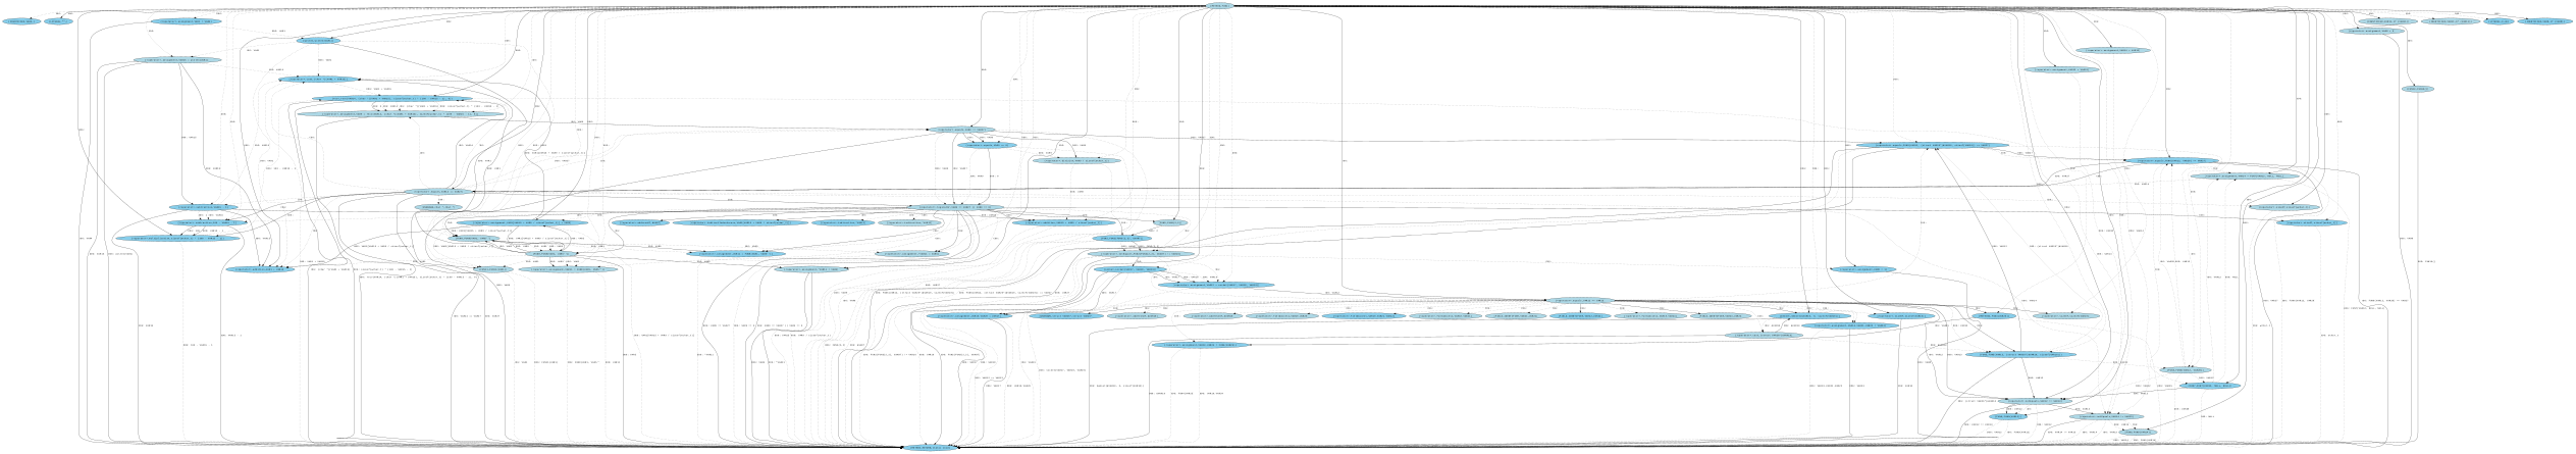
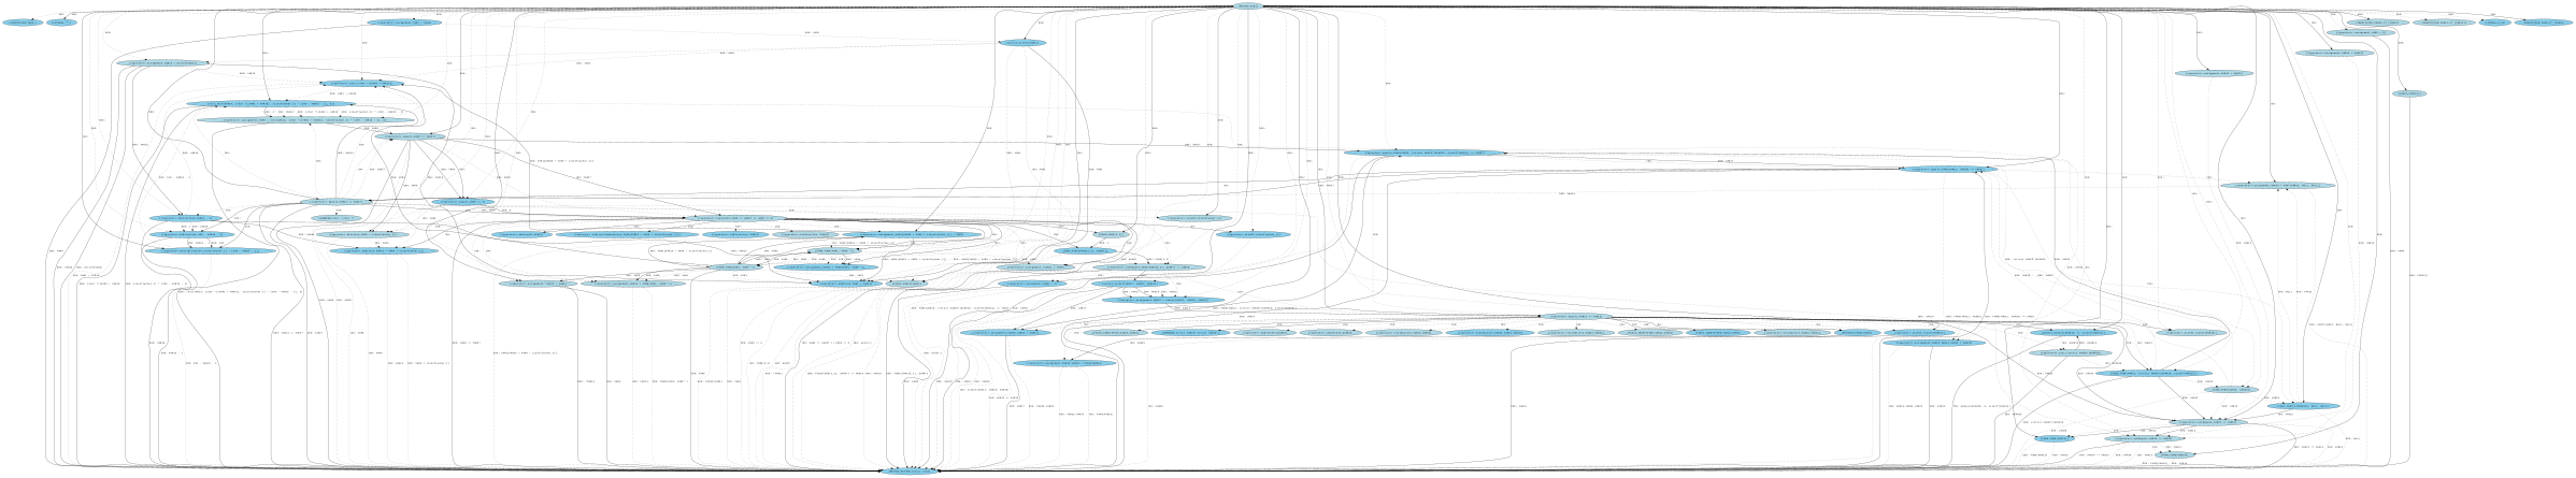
  digraph {
    fontname="Liberation Mono"
    node [fillcolor=lightblue fontname="Liberation Mono" style=filled]
    edge [fontname="Liberation Mono" style=dotted]
    n1 [label="(METHOD,FUN1)"]
    n2 [fillcolor=skyblue label="(IDENTIFIER,VAR3,)"]
    n3 [fillcolor=skyblue label="(LITERAL,\"\",)"]
    n4 [fillcolor=skyblue label="(<operator>.assignment,VAR1 = VAR4)"]
    n5 [label="(<operator>.assignment,VAR8 = 0)"]
    n6 [label="(<operator>.assignment,VAR12 = VAR13)"]
    n7 [label="(<operator>.assignment,VAR14 = VAR13)"]
    n8 [label="(<operator>.assignment,VAR15 = wcslen(VAR1))"]
    n9 [fillcolor=skyblue label="(wcslen,wcslen(VAR1))"]
    n10 [label="(<operator>.notEquals,FUN2(FUN3(2,2), &VAR7) != VAR16)"]
    n11 [label="(FUN3,FUN3(2,2))"]
    n12 [fillcolor=skyblue label="(<operator>.assignment,VAR8 = 1)"]
    n13 [fillcolor=skyblue label="(<operator>.assignment,VAR12 = socket(VAR17, VAR18, VAR19))"]
    n14 [fillcolor=skyblue label="(socket,socket(VAR17, VAR18, VAR19))"]
    n15 [label="(<operator>.equals,VAR12 == VAR13)"]
    n16 [fillcolor=skyblue label="(memset,memset(&VAR10, 0, sizeof(VAR10)))"]
    n17 [label="(<operator>.sizeOf,sizeof(VAR10))"]
    n18 [fillcolor=skyblue label="(<operator>.assignment,VAR10.VAR20 = VAR17)"]
    n19 [fillcolor=skyblue label="(<operator>.assignment,VAR10.VAR21.VAR22 = VAR23)"]
    n20 [fillcolor=skyblue label="(METHOD4,FUN4(VAR25))"]
    n21 [fillcolor=skyblue label="(<operator>.equals,FUN5(VAR12, (struct VAR26*)&VAR10, sizeof(VAR10)) == VAR27)"]
    n22 [fillcolor=skyblue label="(FUN5,FUN5(VAR12, (struct VAR26*)&VAR10, sizeof(VAR10)))"]
    n23 [fillcolor=skyblue label="(<operator>.sizeOf,sizeof(VAR10))"]
    n24 [fillcolor=skyblue label="(<operator>.equals,FUN6(VAR12, VAR28) == VAR27)"]
    n25 [label="(FUN6,FUN6(VAR12, VAR28))"]
    n26 [label="(<operator>.assignment,VAR14 = FUN7(VAR12, NULL, NULL))"]
-   n27 [fillcolor=skyblue label="(FUN7,FUN7(VAR12, NULL, NULL))"]
+   n27 [fillcolor=skyblue label="(FUN7,FUN7(LITERAL12, NULL, NULL))"]
    n28 [label="(<operator>.equals,VAR14 == VAR27)"]
    n29 [label="(<operator>.assignment,VAR9 = recv(VAR14, (char *)(VAR1 + VAR15), sizeof(wchar_t) * (100 - VAR15 - 1), 0))"]
    n30 [fillcolor=skyblue label="(recv,recv(VAR14, (char *)(VAR1 + VAR15), sizeof(wchar_t) * (100 - VAR15 - 1), 0))"]
    n31 [fillcolor=skyblue label="(<operator>.cast,(char *)(VAR1 + VAR15))"]
    n32 [fillcolor=skyblue label="(<operator>.addition,VAR1 + VAR15)"]
    n33 [fillcolor=skyblue label="(<operator>.multiplication,sizeof(wchar_t) * (100 - VAR15 - 1))"]
    n34 [label="(<operator>.sizeOf,sizeof(wchar_t))"]
    n35 [fillcolor=skyblue label="(<operator>.subtraction,100 - VAR15 - 1)"]
    n36 [fillcolor=skyblue label="(<operator>.subtraction,VAR15 - 1)"]
    n37 [label="(<operator>.equals,VAR9 == VAR27)"]
    n38 [fillcolor=skyblue label="(<operator>.equals,VAR9 == 0)"]
    n39 [fillcolor=skyblue label="(<operator>.assignment,VAR1[VAR15 + VAR9 / sizeof(wchar_t)] = VAR5)"]
    n40 [fillcolor=skyblue label="(<operator>.addition,VAR15 + VAR9 / sizeof(wchar_t))"]
    n41 [label="(<operator>.division,VAR9 / sizeof(wchar_t))"]
    n42 [fillcolor=skyblue label="(<operator>.sizeOf,sizeof(wchar_t))"]
    n43 [fillcolor=skyblue label="(<operator>.assignment,VAR11 = FUN8(VAR1, VAR5''))"]
    n44 [label="(FUN8,FUN8(VAR1, VAR5''))"]
    n45 [label="(IDENTIFIER,VAR11,if (VAR11))"]
    n46 [label="(<operator>.assignment,*VAR11 = VAR5)"]
    n47 [label="(<operator>.assignment,VAR11 = FUN8(VAR1, VAR5''))"]
    n48 [label="(FUN8,FUN8(VAR1, VAR5''))"]
    n49 [label="(IDENTIFIER,VAR11,if (VAR11))"]
    n50 [label="(<operator>.assignment,*VAR11 = VAR5)"]
    n51 [fillcolor=skyblue label="(LITERAL,0,do)"]
    n52 [label="(<operator>.notEquals,VAR12 != VAR13)"]
    n53 [fillcolor=skyblue label="(FUN9,FUN9(VAR12))"]
    n54 [label="(<operator>.notEquals,VAR14 != VAR13)"]
    n55 [label="(FUN9,FUN9(VAR14))"]
    n56 [fillcolor=skyblue label="(IDENTIFIER,VAR8,if (VAR8))"]
    n57 [label="(FUN10,FUN10())"]
    n58 [label="(FUN11,FUN11(VAR1))"]
    n59 [fillcolor=skyblue label="(METHOD_RETURN,static void)"]
    n60 [fillcolor=skyblue label="(FUN2,FUN2(FUN3(2,2), &VAR7))"]
    n61 [fillcolor=skyblue label="(<operator>.assignment,VAR10.VAR24 = FUN4(VAR25))"]
    n62 [label="(<operator>.cast,(struct VAR26*)&VAR10)"]
    n63 [label="(<operator>.addressOf,&VAR10)"]
    n64 [label="(<operator>.fieldAccess,VAR10.VAR20)"]
    n65 [fillcolor=skyblue label="(<operator>.fieldAccess,VAR10.VAR21.VAR22)"]
    n66 [label="(<operator>.fieldAccess,VAR10.VAR21)"]
    n67 [label="(FIELD_IDENTIFIER,VAR21,VAR21)"]
    n68 [fillcolor=skyblue label="(FIELD_IDENTIFIER,VAR22,VAR22)"]
    n69 [label="(<operator>.fieldAccess,VAR10.VAR24)"]
    n70 [label="(FIELD_IDENTIFIER,VAR24,VAR24)"]
    n71 [fillcolor=skyblue label="(UNKNOWN,struct VAR26*,struct VAR26*)"]
    n72 [label="(<operator>.addressOf,&VAR10)"]
    n73 [label="(<operator>.logicalOr,VAR9 == VAR27 || VAR9 == 0)"]
    n74 [label="(UNKNOWN,char *,char *)"]
    n75 [fillcolor=skyblue label="(<operator>.addressOf,&VAR7)"]
    n76 [fillcolor=skyblue label="(<operator>.indirectIndexAccess,VAR1[VAR15 + VAR9 / sizeof(wchar_t)])"]
    n77 [fillcolor=skyblue label="(<operator>.indirection,*VAR11)"]
    n78 [label="(<operator>.indirection,*VAR11)"]
    n1 -> n2 [label="DDG: "]
    n1 -> n3 [label="DDG: " style=solid]
    n1 -> n4 [label="DDG: "]
    n1 -> n5 [label="DDG: "]
    n1 -> n6 [label="DDG: " style=solid]
    n1 -> n7 [label="DDG: " style=solid]
    n1 -> n8 [label="DDG: "]
    n1 -> n9 [label="DDG: " style=solid]
    n1 -> n10 [label="DDG: "]
    n1 -> n11 [label="DDG: " style=solid]
    n1 -> n12 [label="DDG: " style=solid]
    n1 -> n13 [label="DDG: "]
    n1 -> n14 [label="DDG: "]
    n1 -> n15 [label="DDG: " style=solid]
    n1 -> n16 [label="DDG: " style=solid]
    n1 -> n17 [label="DDG: "]
    n1 -> n18 [label="DDG: " style=solid]
    n1 -> n19 [label="DDG: "]
    n1 -> n20 [label="DDG: "]
    n1 -> n21 [label="DDG: "]
    n1 -> n22 [label="DDG: "]
    n1 -> n23 [label="DDG: " style=solid]
    n1 -> n24 [label="DDG: " style=solid]
    n1 -> n25 [label="DDG: "]
    n1 -> n26 [label="DDG: " style=solid]
    n1 -> n27 [label="DDG: " style=solid]
    n1 -> n28 [label="DDG: " style=solid]
    n1 -> n29 [label="DDG: "]
    n1 -> n30 [label="DDG: " style=solid]
    n1 -> n31 [label="DDG: "]
    n1 -> n32 [label="DDG: " style=solid]
    n1 -> n33 [label="DDG: " style=solid]
    n1 -> n34 [label="DDG: " style=solid]
    n1 -> n35 [label="DDG: "]
    n1 -> n36 [label="DDG: "]
    n1 -> n37 [label="DDG: " style=solid]
    n1 -> n38 [label="DDG: "]
    n1 -> n39 [label="DDG: " style=solid]
    n1 -> n40 [label="DDG: "]
    n1 -> n41 [label="DDG: "]
    n1 -> n42 [label="DDG: "]
    n1 -> n43 [label="DDG: "]
    n1 -> n44 [label="DDG: "]
    n1 -> n45 [label="DDG: " style=solid]
    n1 -> n46 [label="DDG: "]
    n1 -> n47 [label="DDG: "]
    n1 -> n48 [label="DDG: "]
    n1 -> n49 [label="DDG: "]
    n1 -> n50 [label="DDG: " style=solid]
    n1 -> n51 [label="DDG: "]
    n1 -> n52 [label="DDG: " style=solid]
    n1 -> n53 [label="DDG: " style=solid]
    n1 -> n54 [label="DDG: "]
    n1 -> n55 [label="DDG: " style=solid]
    n1 -> n56 [label="DDG: " style=solid]
    n1 -> n57 [label="DDG: " style=solid]
    n1 -> n58 [label="DDG: "]
    n4 -> n9 [label="DDG: VAR1"]
    n4 -> n59 [label="DDG: VAR4" style=solid]
    n5 -> n59 [label="DDG: VAR8" style=solid]
    n6 -> n52 [label="DDG: VAR12"]
    n7 -> n54 [label="DDG: VAR14"]
    n8 -> n31 [label="DDG: VAR15"]
    n8 -> n32 [label="DDG: VAR15" style=solid]
    n8 -> n36 [label="DDG: VAR15" style=solid]
    n8 -> n59 [label="DDG: VAR15" style=solid]
    n8 -> n59 [label="DDG: wcslen(VAR1)" style=solid]
    n9 -> n8 [label="DDG: VAR1"]
    n9 -> n31 [label="DDG: VAR1"]
    n9 -> n32 [label="DDG: VAR1"]
    n9 -> n44 [label="DDG: VAR1"]
    n9 -> n58 [label="DDG: VAR1" style=solid]
    n10 -> n12 [label="CDG: "]
    n10 -> n13 [label="CDG: "]
    n10 -> n14 [label="CDG: " style=solid]
    n10 -> n15 [label="CDG: "]
    n10 -> n59 [label="DDG: VAR16"]
    n10 -> n59 [label="DDG: FUN2(FUN3(2,2), &VAR7)" style=solid]
    n10 -> n59 [label="DDG: FUN2(FUN3(2,2), &VAR7) != VAR16"]
    n11 -> n60 [label="DDG: 2" style=solid]
    n12 -> n59 [label="DDG: VAR8" style=solid]
    n13 -> n15 [label="DDG: VAR12" style=solid]
    n13 -> n59 [label="DDG: socket(VAR17, VAR18, VAR19)"]
    n14 -> n13 [label="DDG: VAR17" style=solid]
    n14 -> n13 [label="DDG: VAR18" style=solid]
    n14 -> n13 [label="DDG: VAR19"]
    n14 -> n18 [label="DDG: VAR17" style=solid]
    n14 -> n59 [label="DDG: VAR19"]
    n14 -> n59 [label="DDG: VAR17" style=solid]
    n14 -> n59 [label="DDG: VAR18"]
    n15 -> n16 [label="CDG: " style=solid]
    n15 -> n17 [label="CDG: " style=solid]
    n15 -> n18 [label="CDG: "]
    n15 -> n19 [label="CDG: "]
    n15 -> n20 [label="CDG: " style=solid]
    n15 -> n21 [label="CDG: "]
    n15 -> n22 [label="DDG: VAR12"]
    n15 -> n22 [label="CDG: " style=solid]
    n15 -> n23 [label="CDG: "]
    n15 -> n52 [label="DDG: VAR12" style=solid]
    n15 -> n52 [label="DDG: VAR13" style=solid]
    n15 -> n59 [label="DDG: VAR12 == VAR13"]
    n15 -> n61 [label="CDG: "]
    n15 -> n62 [label="CDG: "]
    n15 -> n63 [label="CDG: "]
    n15 -> n64 [label="CDG: "]
    n15 -> n65 [label="CDG: "]
    n15 -> n66 [label="CDG: "]
    n15 -> n67 [label="CDG: "]
    n15 -> n68 [label="CDG: " style=solid]
    n15 -> n69 [label="CDG: "]
    n15 -> n70 [label="CDG: " style=solid]
    n15 -> n71 [label="CDG: " style=solid]
    n15 -> n72 [label="CDG: "]
    n16 -> n59 [label="DDG: memset(&VAR10, 0, sizeof(VAR10))" style=solid]
    n16 -> n62 [label="DDG: &VAR10"]
    n18 -> n59 [label="DDG: VAR17" style=solid]
    n18 -> n59 [label="DDG: VAR10.VAR20"]
    n19 -> n59 [label="DDG: VAR10.VAR21.VAR22"]
    n19 -> n59 [label="DDG: VAR23" style=solid]
    n20 -> n59 [label="DDG: VAR25"]
    n20 -> n61 [label="DDG: VAR25" style=solid]
    n21 -> n24 [label="DDG: VAR27" style=solid]
    n21 -> n24 [label="CDG: "]
    n21 -> n25 [label="CDG: "]
    n21 -> n59 [label="DDG: FUN5(VAR12, (struct VAR26*)&VAR10, sizeof(VAR10))" style=solid]
    n21 -> n59 [label="DDG: FUN5(VAR12, (struct VAR26*)&VAR10, sizeof(VAR10)) == VAR27"]
    n21 -> n59 [label="DDG: VAR27" style=solid]
    n22 -> n21 [label="DDG: VAR12" style=solid]
    n22 -> n21 [label="DDG: (struct VAR26*)&VAR10"]
    n22 -> n25 [label="DDG: VAR12"]
    n22 -> n52 [label="DDG: VAR12" style=solid]
    n22 -> n59 [label="DDG: (struct VAR26*)&VAR10" style=solid]
    n23 -> n59 [label="DDG: VAR10" style=solid]
    n24 -> n26 [label="CDG: "]
    n24 -> n27 [label="CDG: "]
    n24 -> n28 [label="DDG: VAR27" style=solid]
    n24 -> n28 [label="CDG: " style=solid]
    n24 -> n59 [label="DDG: VAR27" style=solid]
    n24 -> n59 [label="DDG: FUN6(VAR12, VAR28)"]
    n24 -> n59 [label="DDG: FUN6(VAR12, VAR28) == VAR27" style=solid]
    n25 -> n24 [label="DDG: VAR12"]
    n25 -> n24 [label="DDG: VAR28"]
    n25 -> n27 [label="DDG: VAR12"]
    n25 -> n52 [label="DDG: VAR12"]
    n25 -> n59 [label="DDG: VAR28"]
    n26 -> n28 [label="DDG: VAR14"]
    n26 -> n59 [label="DDG: FUN7(VAR12, NULL, NULL)"]
    n27 -> n26 [label="DDG: VAR12"]
    n27 -> n26 [label="DDG: NULL"]
    n27 -> n52 [label="DDG: VAR12" style=solid]
    n27 -> n59 [label="DDG: NULL"]
    n28 -> n29 [label="CDG: "]
    n28 -> n30 [label="DDG: VAR14" style=solid]
    n28 -> n30 [label="CDG: "]
    n28 -> n31 [label="CDG: "]
    n28 -> n32 [label="CDG: "]
    n28 -> n33 [label="CDG: " style=solid]
    n28 -> n34 [label="CDG: "]
    n28 -> n35 [label="CDG: " style=solid]
    n28 -> n36 [label="CDG: "]
    n28 -> n37 [label="DDG: VAR27"]
    n28 -> n37 [label="CDG: "]
    n28 -> n54 [label="DDG: VAR14"]
    n28 -> n59 [label="DDG: VAR14 == VAR27" style=solid]
    n28 -> n59 [label="DDG: VAR27" style=solid]
    n28 -> n73 [label="CDG: " style=solid]
    n28 -> n74 [label="CDG: "]
    n29 -> n37 [label="DDG: VAR9" style=solid]
    n29 -> n59 [label="DDG: recv(VAR14, (char *)(VAR1 + VAR15), sizeof(wchar_t) * (100 - VAR15 - 1), 0)" style=solid]
    n30 -> n29 [label="DDG: VAR14"]
    n30 -> n29 [label="DDG: (char *)(VAR1 + VAR15)"]
    n30 -> n29 [label="DDG: sizeof(wchar_t) * (100 - VAR15 - 1)"]
    n30 -> n29 [label="DDG: 0" style=solid]
    n30 -> n54 [label="DDG: VAR14"]
    n30 -> n59 [label="DDG: (char *)(VAR1 + VAR15)" style=solid]
    n30 -> n59 [label="DDG: sizeof(wchar_t) * (100 - VAR15 - 1)" style=solid]
    n31 -> n30 [label="DDG: VAR1 + VAR15"]
    n31 -> n59 [label="DDG: VAR1 + VAR15"]
    n33 -> n30 [label="DDG: 100 - VAR15 - 1"]
    n33 -> n59 [label="DDG: 100 - VAR15 - 1"]
    n34 -> n59 [label="DDG: wchar_t"]
    n35 -> n33 [label="DDG: 100" style=solid]
    n35 -> n33 [label="DDG: VAR15 - 1" style=solid]
    n35 -> n59 [label="DDG: VAR15 - 1" style=solid]
    n36 -> n31 [label="DDG: VAR15"]
    n36 -> n32 [label="DDG: VAR15" style=solid]
    n36 -> n35 [label="DDG: VAR15"]
    n36 -> n35 [label="DDG: 1"]
    n36 -> n40 [label="DDG: VAR15" style=solid]
    n36 -> n59 [label="DDG: VAR15" style=solid]
    n37 -> n21 [label="DDG: VAR27" style=solid]
    n37 -> n38 [label="DDG: VAR9" style=solid]
    n37 -> n38 [label="CDG: " style=solid]
    n37 -> n41 [label="DDG: VAR9" style=solid]
    n37 -> n59 [label="DDG: VAR27"]
    n37 -> n59 [label="DDG: VAR9" style=solid]
    n37 -> n73 [label="DDG: VAR9"]
    n37 -> n73 [label="DDG: VAR27" style=solid]
    n38 -> n41 [label="DDG: VAR9"]
    n38 -> n59 [label="DDG: VAR9"]
    n38 -> n73 [label="DDG: VAR9"]
    n38 -> n73 [label="DDG: 0" style=solid]
    n39 -> n31 [label="DDG: VAR1[VAR15 + VAR9 / sizeof(wchar_t)]" style=solid]
    n39 -> n32 [label="DDG: VAR1[VAR15 + VAR9 / sizeof(wchar_t)]" style=solid]
    n39 -> n44 [label="DDG: VAR1[VAR15 + VAR9 / sizeof(wchar_t)]"]
    n39 -> n48 [label="DDG: VAR1[VAR15 + VAR9 / sizeof(wchar_t)]" style=solid]
    n39 -> n58 [label="DDG: VAR1[VAR15 + VAR9 / sizeof(wchar_t)]"]
    n39 -> n59 [label="DDG: VAR1[VAR15 + VAR9 / sizeof(wchar_t)]"]
    n40 -> n59 [label="DDG: VAR9 / sizeof(wchar_t)"]
    n40 -> n59 [label="DDG: VAR15"]
    n41 -> n40 [label="DDG: VAR9"]
    n41 -> n59 [label="DDG: VAR9"]
    n42 -> n59 [label="DDG: wchar_t"]
    n44 -> n43 [label="DDG: VAR1"]
    n44 -> n43 [label="DDG: VAR5" style=solid]
    n44 -> n46 [label="DDG: VAR5"]
    n44 -> n48 [label="DDG: VAR1"]
    n44 -> n48 [label="DDG: VAR5"]
    n46 -> n59 [label="DDG: *VAR11"]
    n47 -> n59 [label="DDG: FUN8(VAR1, VAR5'')"]
    n47 -> n59 [label="DDG: VAR11"]
    n48 -> n31 [label="DDG: VAR1" style=solid]
    n48 -> n32 [label="DDG: VAR1"]
    n48 -> n39 [label="DDG: VAR5" style=solid]
    n48 -> n44 [label="DDG: VAR1" style=solid]
    n48 -> n44 [label="DDG: VAR5" style=solid]
    n48 -> n47 [label="DDG: VAR1"]
    n48 -> n47 [label="DDG: VAR5" style=solid]
    n48 -> n50 [label="DDG: VAR5" style=solid]
    n48 -> n58 [label="DDG: VAR1"]
    n48 -> n59 [label="DDG: VAR5" style=solid]
    n50 -> n59 [label="DDG: *VAR11" style=solid]
    n50 -> n59 [label="DDG: VAR5" style=solid]
    n52 -> n53 [label="DDG: VAR12" style=solid]
    n52 -> n53 [label="CDG: "]
    n52 -> n54 [label="DDG: VAR13" style=solid]
    n52 -> n59 [label="DDG: VAR12"]
    n52 -> n59 [label="DDG: VAR12 != VAR13" style=solid]
    n53 -> n59 [label="DDG: VAR12"]
    n53 -> n59 [label="DDG: FUN9(VAR12)"]
    n54 -> n55 [label="DDG: VAR14"]
    n54 -> n55 [label="CDG: "]
    n54 -> n59 [label="DDG: VAR14 != VAR13" style=solid]
    n54 -> n59 [label="DDG: VAR14"]
    n54 -> n59 [label="DDG: VAR13"]
    n55 -> n59 [label="DDG: VAR14"]
    n55 -> n59 [label="DDG: FUN9(VAR14)"]
    n57 -> n59 [label="DDG: FUN10()" style=solid]
    n58 -> n59 [label="DDG: FUN11(VAR1)"]
    n58 -> n59 [label="DDG: VAR1"]
    n60 -> n10 [label="DDG: FUN3(2,2)" style=solid]
    n60 -> n10 [label="DDG: &VAR7"]
    n60 -> n59 [label="DDG: FUN3(2,2)"]
    n60 -> n59 [label="DDG: &VAR7"]
    n61 -> n59 [label="DDG: FUN4(VAR25)"]
    n61 -> n59 [label="DDG: VAR10.VAR24"]
    n62 -> n16 [label="DDG: &VAR10" style=solid]
    n62 -> n22 [label="DDG: &VAR10"]
    n62 -> n59 [label="DDG: &VAR10" style=solid]
    n73 -> n10 [label="CDG: "]
    n73 -> n11 [label="CDG: " style=solid]
    n73 -> n39 [label="CDG: "]
    n73 -> n40 [label="CDG: " style=solid]
-   n73 -> n35 [label="CDG: "]
+   n73 -> n41 [label="CDG: "]
    n73 -> n42 [label="CDG: " style=solid]
    n73 -> n43 [label="CDG: " style=solid]
    n73 -> n44 [label="CDG: " style=solid]
    n73 -> n46 [label="CDG: " style=solid]
    n73 -> n47 [label="CDG: "]
    n73 -> n48 [label="CDG: " style=solid]
    n73 -> n50 [label="CDG: "]
    n73 -> n59 [label="DDG: VAR9 == VAR27" style=solid]
    n73 -> n59 [label="DDG: VAR9 == 0"]
    n73 -> n59 [label="DDG: VAR9 == VAR27 || VAR9 == 0" style=solid]
    n73 -> n60 [label="CDG: " style=solid]
    n73 -> n75 [label="CDG: " style=solid]
    n73 -> n76 [label="CDG: " style=solid]
    n73 -> n77 [label="CDG: "]
    n73 -> n78 [label="CDG: "]
  }
